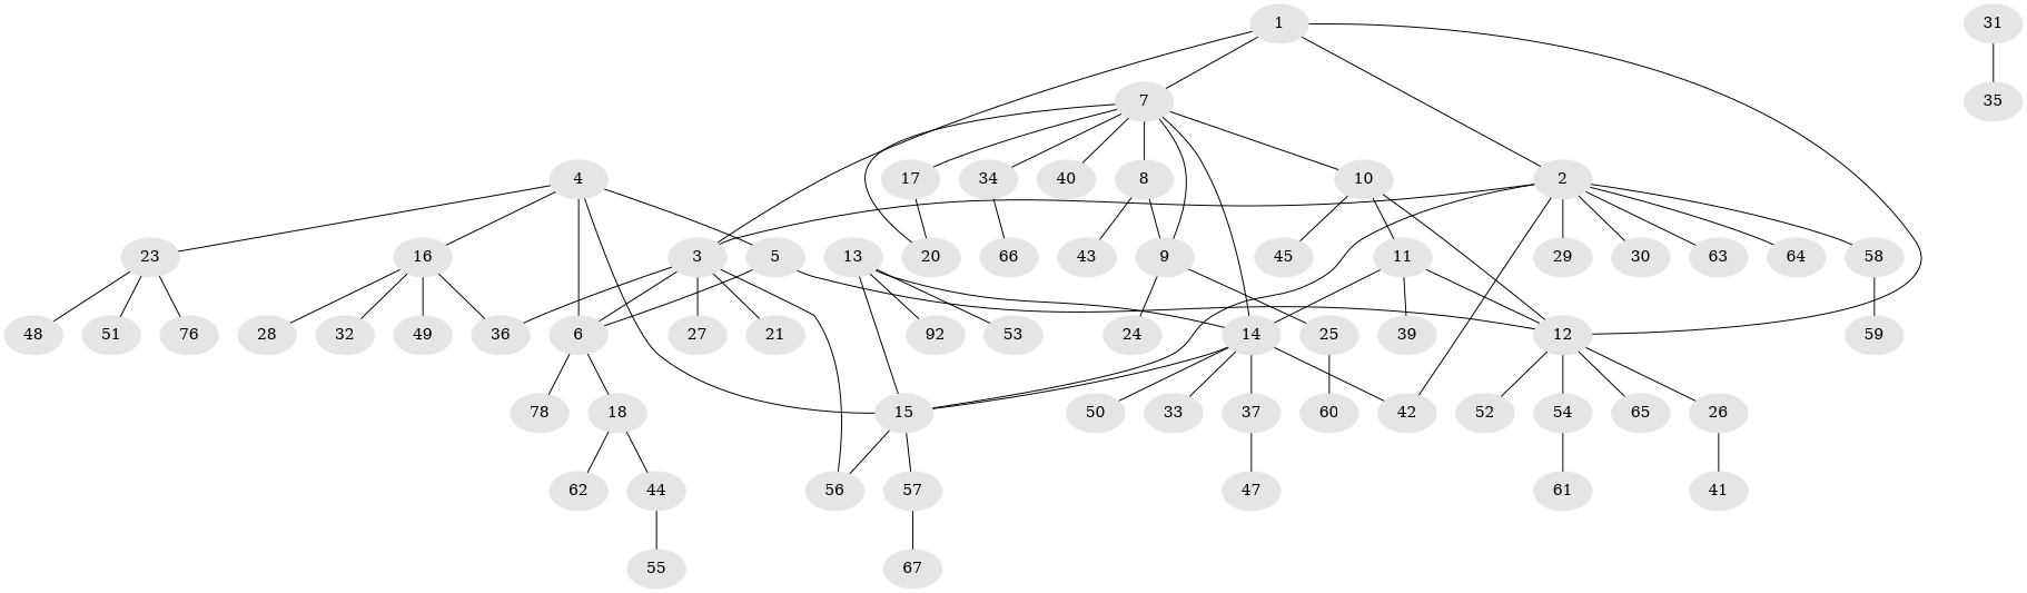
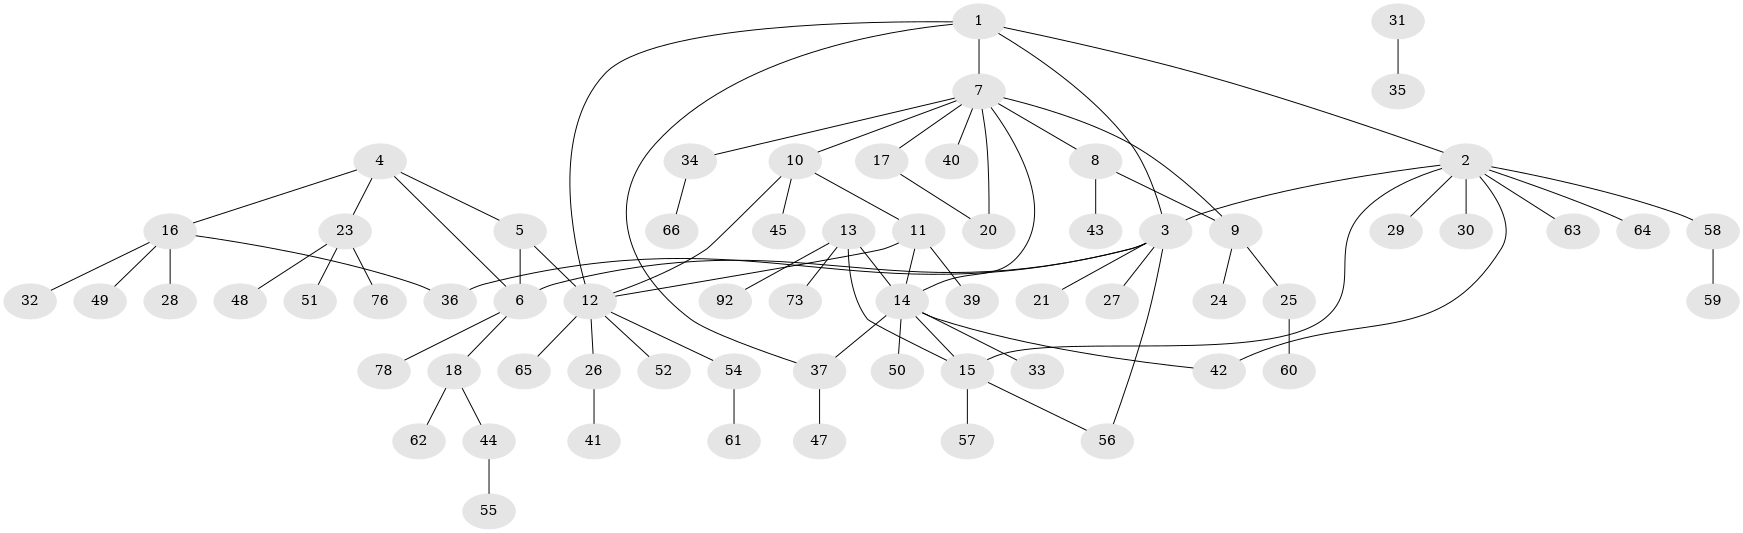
  graph {
    node [color=gray90 style=filled]
    1
    2
    3
    7
    12
    37
    15
    29
    30
    42
    58
    63
    64
    6
    21
    36
    56
    27
    8
    9
    10
    14
    17
    34
    40
    26
    52
    54
    65
    47
    57
    59
    18
    n34 [label=78]
    4
    5
    16
    23
    28
    32
    49
    n42 [label=76]
    48
    51
    44
    62
    43
    24
    25
    11
    45
    33
    50
    20
    66
    60
    39
    41
    61
    13
    n61 [label=92]
-   53
+   53 [label=73]
    31
    35
-   67
    55
    1 -- 2
    1 -- 3
    1 -- 7
    1 -- 12
+   1 -- 37
    2 -- 3
    2 -- 15
    2 -- 29
    2 -- 30
    2 -- 42
    2 -- 58
    2 -- 63
    2 -- 64
    3 -- 6
    3 -- 21
    3 -- 36
    3 -- 56
    3 -- 27
    7 -- 8
    7 -- 9
    7 -- 10
    7 -- 14
    7 -- 17
    7 -- 34
    7 -- 40
    12 -- 26
    12 -- 52
    12 -- 54
    12 -- 65
    37 -- 47
    15 -- 56
    15 -- 57
    58 -- 59
    6 -- 18
    6 -- n34
    8 -- 9
    8 -- 43
    9 -- 24
    9 -- 25
    10 -- 12
    10 -- 11
    10 -- 45
    14 -- 37
    14 -- 15
    14 -- 42
    14 -- 33
    14 -- 50
    17 -- 20
    34 -- 66
    26 -- 41
    54 -- 61
-   57 -- 67
    18 -- 44
    18 -- 62
-   4 -- 15
    4 -- 6
    4 -- 5
    4 -- 16
    4 -- 23
    5 -- 12
    5 -- 6
    16 -- 36
    16 -- 28
    16 -- 32
    16 -- 49
    23 -- n42
    23 -- 48
    23 -- 51
    44 -- 55
    25 -- 60
    11 -- 12
    11 -- 14
    11 -- 39
    20 -- 7
    13 -- 15
    13 -- 14
    13 -- n61
    13 -- 53
    31 -- 35
  }
